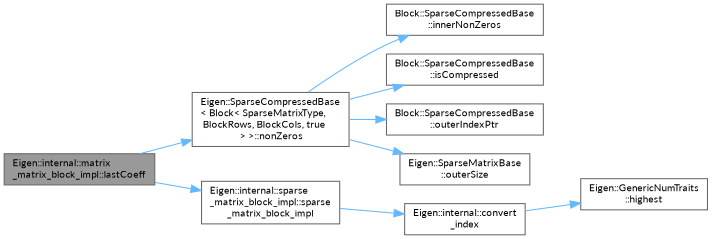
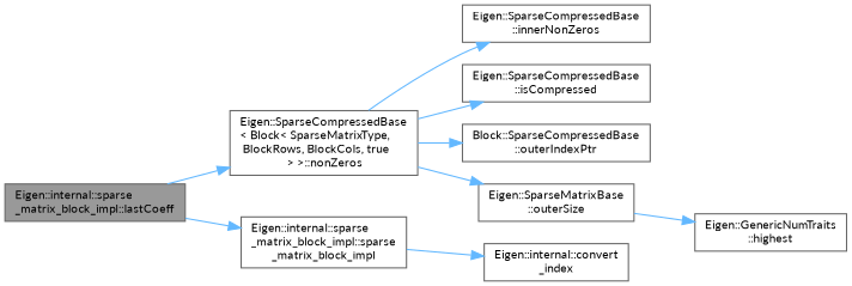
  digraph {
    fontname=Lato
    rankdir=LR
    node [color=grey40 fillcolor=white fontname=Lato fontsize=10 shape=box style=filled]
    edge [color=steelblue1 fontname=Lato fontsize=10 labelfontname=Helvetica labelfontsize=10 style=solid]
-   n1 [color=gray40 fillcolor=grey60 fontcolor=black height=0.2 label="Eigen::internal::matrix\l_matrix_block_impl::lastCoeff" width=0.4]
+   n1 [color=gray40 fillcolor=grey60 fontcolor=black height=0.2 label="Eigen::internal::sparse\l_matrix_block_impl::lastCoeff" width=0.4]
    n2 [height=0.2 label="Eigen::SparseCompressedBase\l\< Block\< SparseMatrixType,\l BlockRows, BlockCols, true\l \> \>::nonZeros" width=0.4]
    n3 [height=0.2 label="Eigen::internal::sparse\l_matrix_block_impl::sparse\l_matrix_block_impl" width=0.4]
-   n4 [height=0.2 label="Block::SparseCompressedBase\l::innerNonZeros" width=0.4]
-   n5 [height=0.2 label="Block::SparseCompressedBase\l::isCompressed" width=0.4]
+   n4 [height=0.2 label="Eigen::SparseCompressedBase\l::innerNonZeros" width=0.4]
+   n5 [height=0.2 label="Eigen::SparseCompressedBase\l::isCompressed" width=0.4]
    n6 [height=0.2 label="Block::SparseCompressedBase\l::outerIndexPtr" width=0.4]
    n7 [height=0.2 label="Eigen::SparseMatrixBase\l::outerSize" width=0.4]
    n8 [height=0.2 label="Eigen::internal::convert\l_index" width=0.4]
    n9 [height=0.2 label="Eigen::GenericNumTraits\l::highest" width=0.4]
    n1 -> n2
    n1 -> n3
    n2 -> n4
    n2 -> n5
    n2 -> n6
    n2 -> n7
    n3 -> n8
-   n8 -> n9
+   n7 -> n9
  }
